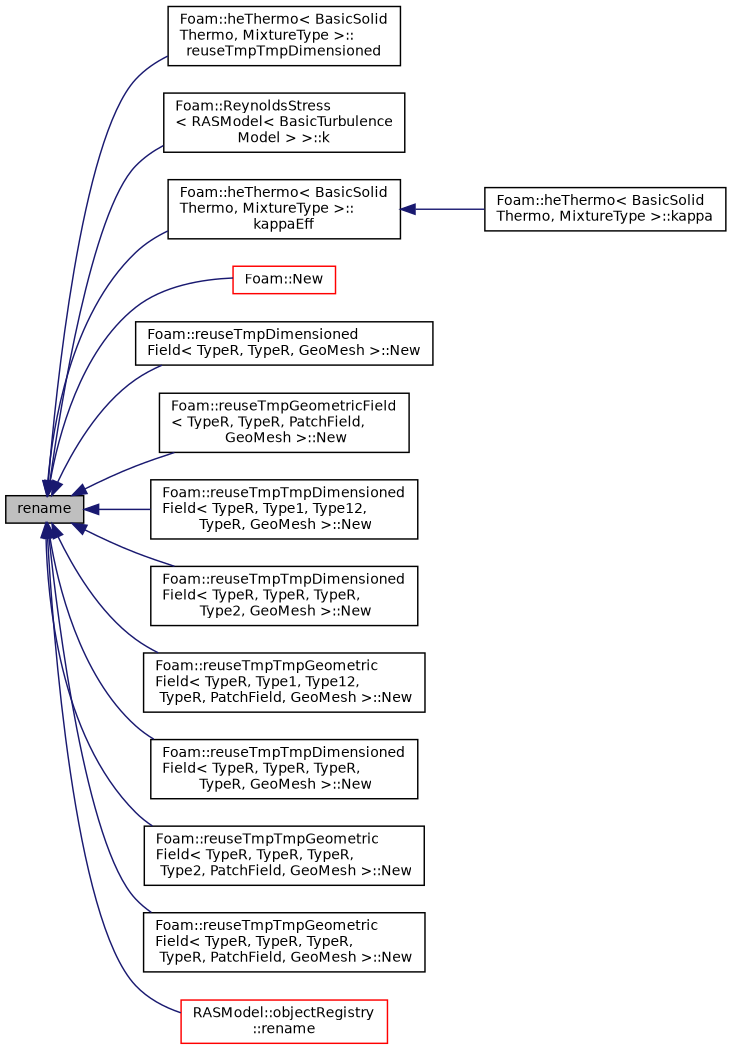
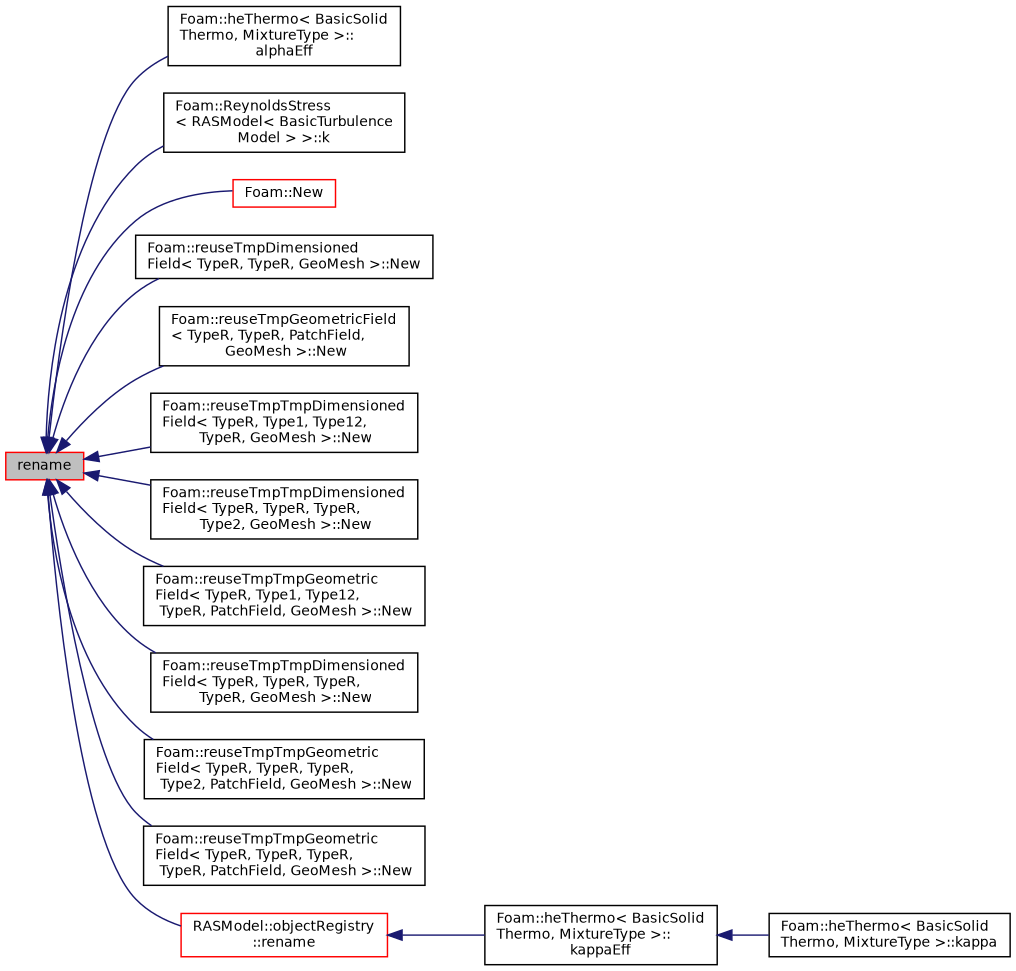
  digraph {
    rankdir=LR
    node [color=black fontname=Helvetica fontsize=10 shape=record]
    edge [color=midnightblue dir=back fontname=Helvetica fontsize=10 labelfontname=Helvetica labelfontsize=10 style=solid]
-   n1 [fillcolor=grey75 fontcolor=black height=0.2 label=rename style=filled width=0.4]
-   n2 [height=0.2 label="Foam::heThermo\< BasicSolid\lThermo, MixtureType \>::\lreuseTmpTmpDimensioned" width=0.4]
+   n1 [color=red fillcolor=grey75 fontcolor=black height=0.2 label=rename style=filled width=0.4]
+   n2 [height=0.2 label="Foam::heThermo\< BasicSolid\lThermo, MixtureType \>::\lalphaEff" width=0.4]
    n3 [height=0.2 label="Foam::ReynoldsStress\l\< RASModel\< BasicTurbulence\lModel \> \>::k" width=0.4]
    n4 [height=0.2 label="Foam::heThermo\< BasicSolid\lThermo, MixtureType \>::\lkappaEff" width=0.4]
    n5 [color=red height=0.2 label="Foam::New" width=0.4]
    n6 [height=0.2 label="Foam::reuseTmpDimensioned\lField\< TypeR, TypeR, GeoMesh \>::New" width=0.4]
    n7 [height=0.2 label="Foam::reuseTmpGeometricField\l\< TypeR, TypeR, PatchField,\l GeoMesh \>::New" width=0.4]
    n8 [height=0.2 label="Foam::reuseTmpTmpDimensioned\lField\< TypeR, Type1, Type12,\l TypeR, GeoMesh \>::New" width=0.4]
    n9 [height=0.2 label="Foam::reuseTmpTmpDimensioned\lField\< TypeR, TypeR, TypeR,\l Type2, GeoMesh \>::New" width=0.4]
    n10 [height=0.2 label="Foam::reuseTmpTmpGeometric\lField\< TypeR, Type1, Type12,\l TypeR, PatchField, GeoMesh \>::New" width=0.4]
    n11 [height=0.2 label="Foam::reuseTmpTmpDimensioned\lField\< TypeR, TypeR, TypeR,\l TypeR, GeoMesh \>::New" width=0.4]
    n12 [height=0.2 label="Foam::reuseTmpTmpGeometric\lField\< TypeR, TypeR, TypeR,\l Type2, PatchField, GeoMesh \>::New" width=0.4]
    n13 [height=0.2 label="Foam::reuseTmpTmpGeometric\lField\< TypeR, TypeR, TypeR,\l TypeR, PatchField, GeoMesh \>::New" width=0.4]
    n14 [color=red height=0.2 label="RASModel::objectRegistry\l::rename" width=0.4]
    n15 [height=0.2 label="Foam::heThermo\< BasicSolid\lThermo, MixtureType \>::kappa" width=0.4]
    n1 -> n2
    n1 -> n3
-   n1 -> n4
+   n14 -> n4
    n1 -> n5
    n1 -> n6
    n1 -> n7
    n1 -> n8
    n1 -> n9
    n1 -> n10
    n1 -> n11
    n1 -> n12
    n1 -> n13
    n1 -> n14
    n4 -> n15
  }
